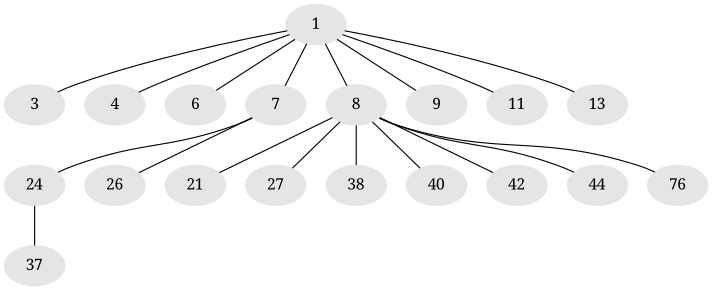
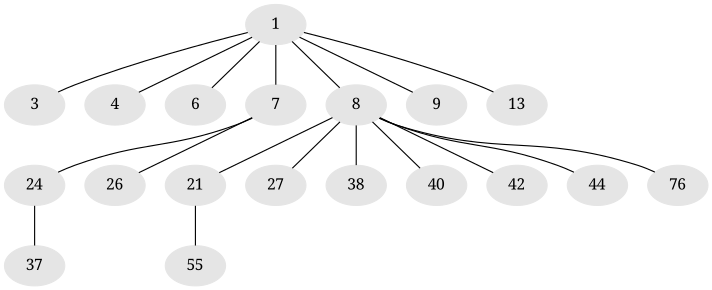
  graph {
    fontname="Noto Serif"
    node [color=gray90 fontname="Noto Serif" style=filled]
    edge [fontname="Noto Serif"]
    1 [super="+2+29+35+22+34"]
    3 [super="+5"]
    4
    6 [super="+12+21+18"]
    7 [super="+49+19"]
    8 [super="+10+15+16"]
    9
-   11 [super="+73+75+48+20"]
    13 [super="+58+68"]
    24 [super="+32"]
    26 [super="+33"]
    n12 [label=21 super="+46+63"]
    27
    n14 [label=38 super="+45"]
    40 [super="+41+54+69"]
    42
    44
    76
    37 [super="+39+71+67"]
+   55
    1 -- 3
    1 -- 4
    1 -- 6
    1 -- 7
    1 -- 8
    1 -- 9
-   1 -- 11
    1 -- 13
    7 -- 24
    7 -- 26
    8 -- n12
    8 -- 27
    8 -- n14
    8 -- 40
    8 -- 42
    8 -- 44
    8 -- 76
    24 -- 37
+   n12 -- 55
  }
